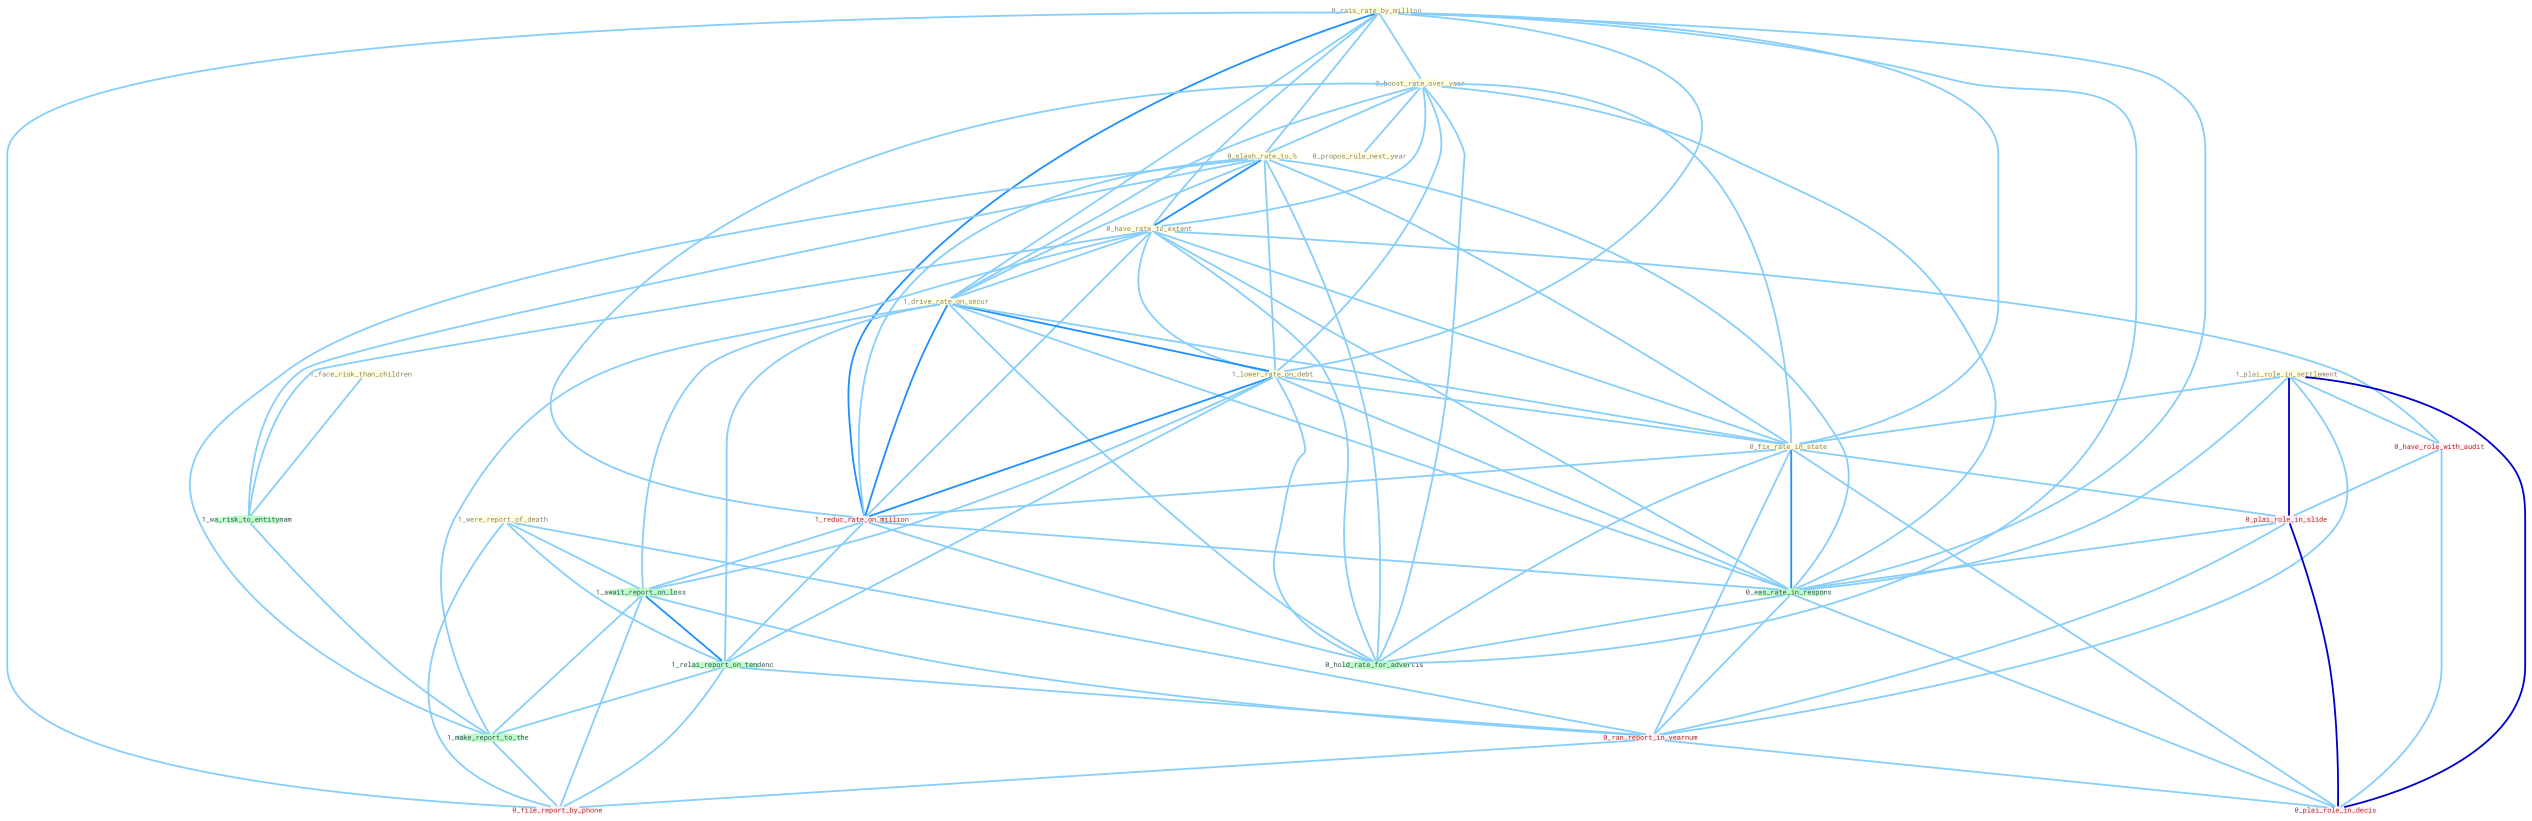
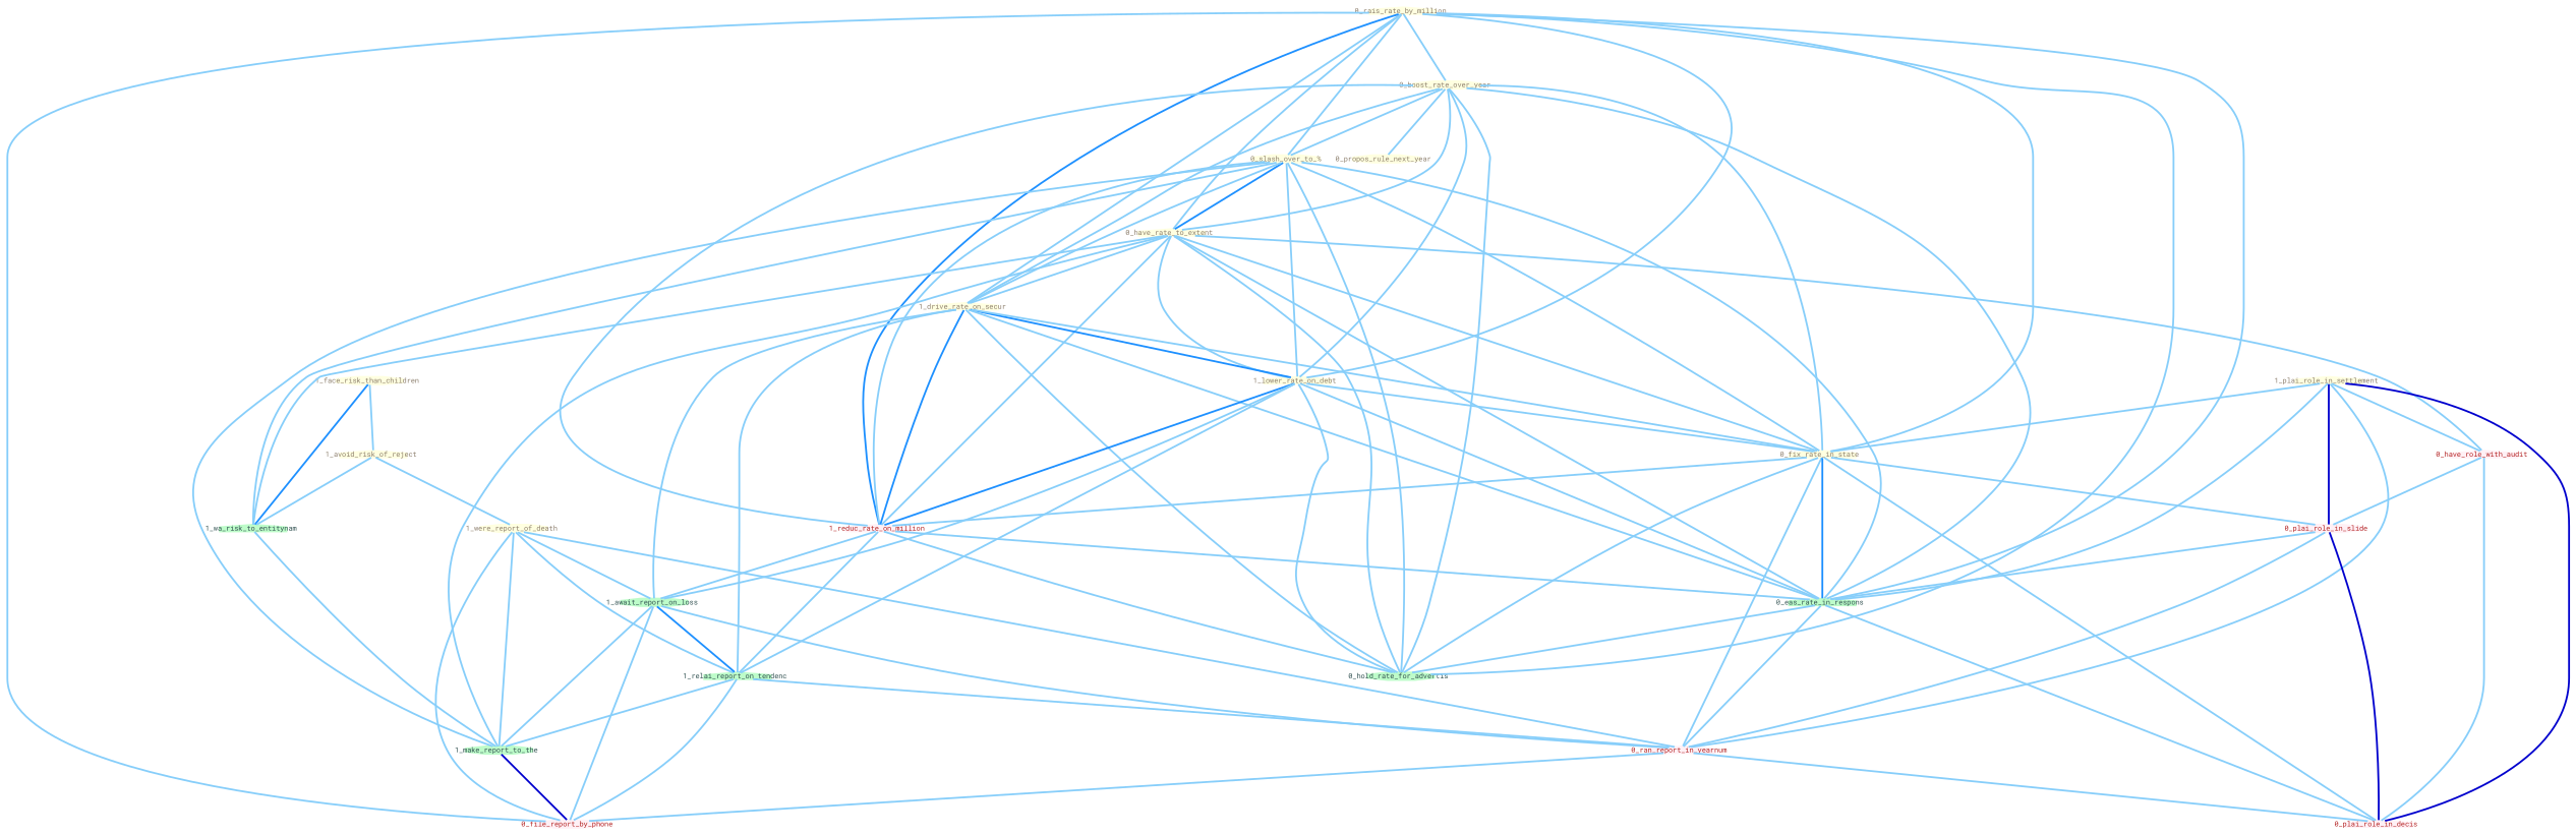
  graph {
    fontname="Roboto Mono"
    node [color="#ffffe0" fixedsize=true fontcolor="#8b7d6b" fontname="Roboto Mono" fontsize=4 shape=house style=filled]
    edge [color="#87cefa" fontname="Roboto Mono" w=1]
    "0_rais_rate_by_million " [height=.06 width=.5]
    "0_boost_rate_over_year " [height=.06 shape=octagon width=.5]
    "1_face_risk_than_children " [height=.06 shape=octagon width=.5]
-   "0_slash_rate_to_% " [height=.06 shape=octagon width=.5]
+   "0_slash_rate_to_% " [height=.06 shape=octagon width=.5 label="0_slash_over_to_%"]
+   "1_avoid_risk_of_reject " [height=.06 width=.5]
    "0_have_rate_to_extent " [height=.06 width=.5]
    "1_drive_rate_on_secur " [height=.06 width=.5]
    "1_were_report_of_death " [height=.06 shape=octagon width=.5]
    "1_plai_role_in_settlement " [height=.06 width=.5]
    "1_lower_rate_on_debt " [height=.06 width=.5]
    "0_propos_rule_next_year " [height=.06 shape=octagon width=.5]
    "0_fix_rate_in_state " [height=.06 width=.5]
    "0_have_role_with_audit " [color="#fff0f5" fontcolor="#b22222" height=.06 width=.5]
    "1_reduc_rate_on_million " [color="#fff0f5" fontcolor="#b22222" height=.06 width=.5]
    "0_plai_role_in_slide " [color="#fff0f5" fontcolor="#b22222" height=.06 shape=octagon width=.5]
    "0_ran_report_in_yearnum " [color="#fff0f5" fontcolor="#b22222" height=.06 width=.5]
    "0_file_report_by_phone " [color="#fff0f5" fontcolor="#b22222" height=.06 shape=octagon width=.5]
    "0_plai_role_in_decis " [color="#fff0f5" fontcolor="#b22222" height=.06 width=.5]
    "0_eas_rate_in_respons " [color="#BDFCC9" fontcolor="#2f4f4f" height=.06 width=.5]
    "0_hold_rate_for_advertis " [color="#BDFCC9" fontcolor="#2f4f4f" height=.06 shape=octagon width=.5]
    "1_wa_risk_to_entitynam " [color="#BDFCC9" fontcolor="#2f4f4f" height=.06 width=.5]
    "1_make_report_to_the " [color="#BDFCC9" fontcolor="#2f4f4f" height=.06 shape=octagon width=.5]
    "1_await_report_on_loss " [color="#BDFCC9" fontcolor="#2f4f4f" height=.06 shape=octagon width=.5]
    "1_relai_report_on_tendenc " [color="#BDFCC9" fontcolor="#2f4f4f" height=.06 width=.5]
    subgraph sub_1 {
      "0_rais_rate_by_million "
      "0_boost_rate_over_year "
      "1_face_risk_than_children "
      "0_slash_rate_to_% "
+     "1_avoid_risk_of_reject "
      "0_have_rate_to_extent "
      "1_drive_rate_on_secur "
      "1_were_report_of_death "
      "1_plai_role_in_settlement "
      "1_lower_rate_on_debt "
      "0_propos_rule_next_year "
      "0_fix_rate_in_state "
    }
    subgraph sub_2 {
      "0_have_role_with_audit "
      "1_reduc_rate_on_million "
      "0_plai_role_in_slide "
      "0_ran_report_in_yearnum "
      "0_file_report_by_phone "
      "0_plai_role_in_decis "
    }
    "0_rais_rate_by_million " -- "0_boost_rate_over_year "
    "0_rais_rate_by_million " -- "0_slash_rate_to_% "
    "0_rais_rate_by_million " -- "0_have_rate_to_extent "
    "0_rais_rate_by_million " -- "1_drive_rate_on_secur "
    "0_rais_rate_by_million " -- "1_lower_rate_on_debt "
    "0_rais_rate_by_million " -- "0_fix_rate_in_state "
    "0_rais_rate_by_million " -- "1_reduc_rate_on_million " [color="#1e90ff" w=2]
    "0_rais_rate_by_million " -- "0_file_report_by_phone "
    "0_rais_rate_by_million " -- "0_eas_rate_in_respons "
    "0_rais_rate_by_million " -- "0_hold_rate_for_advertis "
    "0_boost_rate_over_year " -- "0_slash_rate_to_% "
    "0_boost_rate_over_year " -- "0_have_rate_to_extent "
    "0_boost_rate_over_year " -- "1_drive_rate_on_secur "
    "0_boost_rate_over_year " -- "1_lower_rate_on_debt "
    "0_boost_rate_over_year " -- "0_propos_rule_next_year "
    "0_boost_rate_over_year " -- "0_fix_rate_in_state "
    "0_boost_rate_over_year " -- "1_reduc_rate_on_million "
    "0_boost_rate_over_year " -- "0_eas_rate_in_respons "
    "0_boost_rate_over_year " -- "0_hold_rate_for_advertis "
-   "1_face_risk_than_children " -- "1_wa_risk_to_entitynam "
+   "1_face_risk_than_children " -- "1_avoid_risk_of_reject "
+   "1_face_risk_than_children " -- "1_wa_risk_to_entitynam " [color="#1e90ff"]
    "0_slash_rate_to_% " -- "0_have_rate_to_extent " [color="#1e90ff" w=2]
    "0_slash_rate_to_% " -- "1_drive_rate_on_secur "
    "0_slash_rate_to_% " -- "1_lower_rate_on_debt "
    "0_slash_rate_to_% " -- "0_fix_rate_in_state "
    "0_slash_rate_to_% " -- "1_reduc_rate_on_million "
    "0_slash_rate_to_% " -- "0_eas_rate_in_respons "
    "0_slash_rate_to_% " -- "0_hold_rate_for_advertis "
    "0_slash_rate_to_% " -- "1_wa_risk_to_entitynam "
    "0_slash_rate_to_% " -- "1_make_report_to_the "
+   "1_avoid_risk_of_reject " -- "1_were_report_of_death "
+   "1_avoid_risk_of_reject " -- "1_wa_risk_to_entitynam "
    "0_have_rate_to_extent " -- "1_drive_rate_on_secur "
    "0_have_rate_to_extent " -- "1_lower_rate_on_debt "
    "0_have_rate_to_extent " -- "0_fix_rate_in_state "
    "0_have_rate_to_extent " -- "0_have_role_with_audit "
    "0_have_rate_to_extent " -- "1_reduc_rate_on_million "
    "0_have_rate_to_extent " -- "0_eas_rate_in_respons "
    "0_have_rate_to_extent " -- "0_hold_rate_for_advertis "
    "0_have_rate_to_extent " -- "1_wa_risk_to_entitynam "
    "0_have_rate_to_extent " -- "1_make_report_to_the "
    "1_drive_rate_on_secur " -- "1_lower_rate_on_debt " [color="#1e90ff" w=2]
    "1_drive_rate_on_secur " -- "0_fix_rate_in_state "
    "1_drive_rate_on_secur " -- "1_reduc_rate_on_million " [color="#1e90ff" w=2]
    "1_drive_rate_on_secur " -- "0_eas_rate_in_respons "
    "1_drive_rate_on_secur " -- "0_hold_rate_for_advertis "
    "1_drive_rate_on_secur " -- "1_await_report_on_loss "
    "1_drive_rate_on_secur " -- "1_relai_report_on_tendenc "
    "1_were_report_of_death " -- "0_ran_report_in_yearnum "
    "1_were_report_of_death " -- "0_file_report_by_phone "
+   "1_were_report_of_death " -- "1_make_report_to_the "
    "1_were_report_of_death " -- "1_await_report_on_loss "
    "1_were_report_of_death " -- "1_relai_report_on_tendenc "
    "1_plai_role_in_settlement " -- "0_fix_rate_in_state "
    "1_plai_role_in_settlement " -- "0_have_role_with_audit "
    "1_plai_role_in_settlement " -- "0_plai_role_in_slide " [color="#0000cd" w=3]
    "1_plai_role_in_settlement " -- "0_ran_report_in_yearnum "
    "1_plai_role_in_settlement " -- "0_plai_role_in_decis " [color="#0000cd" w=3]
    "1_plai_role_in_settlement " -- "0_eas_rate_in_respons "
    "1_lower_rate_on_debt " -- "0_fix_rate_in_state "
    "1_lower_rate_on_debt " -- "1_reduc_rate_on_million " [color="#1e90ff" w=2]
    "1_lower_rate_on_debt " -- "0_eas_rate_in_respons "
    "1_lower_rate_on_debt " -- "0_hold_rate_for_advertis "
    "1_lower_rate_on_debt " -- "1_await_report_on_loss "
    "1_lower_rate_on_debt " -- "1_relai_report_on_tendenc "
    "0_fix_rate_in_state " -- "1_reduc_rate_on_million "
    "0_fix_rate_in_state " -- "0_plai_role_in_slide "
    "0_fix_rate_in_state " -- "0_ran_report_in_yearnum "
    "0_fix_rate_in_state " -- "0_plai_role_in_decis "
    "0_fix_rate_in_state " -- "0_eas_rate_in_respons " [color="#1e90ff" w=2]
    "0_fix_rate_in_state " -- "0_hold_rate_for_advertis "
    "0_have_role_with_audit " -- "0_plai_role_in_slide "
    "0_have_role_with_audit " -- "0_plai_role_in_decis "
    "1_reduc_rate_on_million " -- "0_eas_rate_in_respons "
    "1_reduc_rate_on_million " -- "0_hold_rate_for_advertis "
    "1_reduc_rate_on_million " -- "1_await_report_on_loss "
    "1_reduc_rate_on_million " -- "1_relai_report_on_tendenc "
    "0_plai_role_in_slide " -- "0_ran_report_in_yearnum "
    "0_plai_role_in_slide " -- "0_plai_role_in_decis " [color="#0000cd" w=3]
    "0_plai_role_in_slide " -- "0_eas_rate_in_respons "
    "0_ran_report_in_yearnum " -- "0_file_report_by_phone "
    "0_ran_report_in_yearnum " -- "0_plai_role_in_decis "
    "0_eas_rate_in_respons " -- "0_ran_report_in_yearnum "
    "0_eas_rate_in_respons " -- "0_plai_role_in_decis "
    "0_eas_rate_in_respons " -- "0_hold_rate_for_advertis "
    "1_wa_risk_to_entitynam " -- "1_make_report_to_the "
-   "1_make_report_to_the " -- "0_file_report_by_phone "
+   "1_make_report_to_the " -- "0_file_report_by_phone " [color="#0000cd"]
    "1_await_report_on_loss " -- "0_ran_report_in_yearnum "
    "1_await_report_on_loss " -- "0_file_report_by_phone "
    "1_await_report_on_loss " -- "1_make_report_to_the "
    "1_await_report_on_loss " -- "1_relai_report_on_tendenc " [color="#1e90ff" w=2]
    "1_relai_report_on_tendenc " -- "0_ran_report_in_yearnum "
    "1_relai_report_on_tendenc " -- "0_file_report_by_phone "
    "1_relai_report_on_tendenc " -- "1_make_report_to_the "
  }
